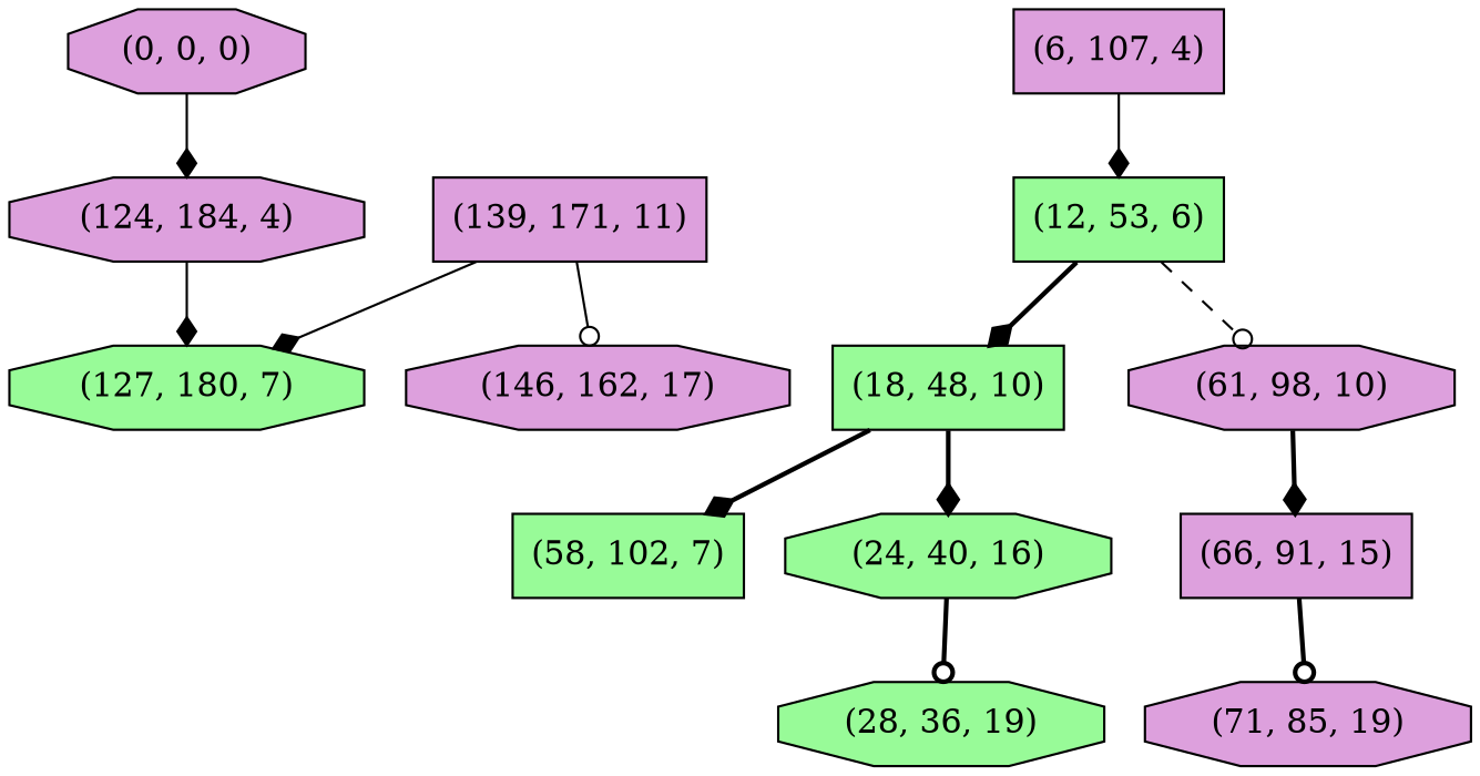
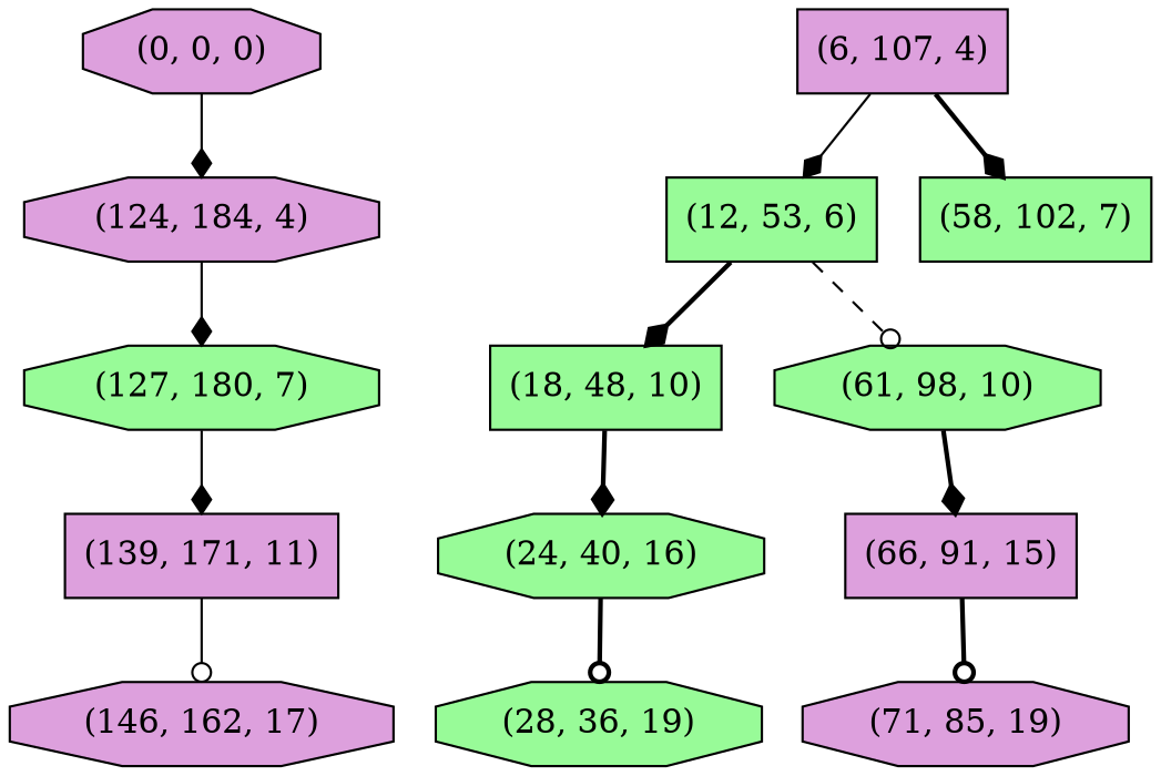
  digraph {
    node [fillcolor=plum shape=octagon style=filled]
    edge [arrowhead=diamond style=bold]
    "(0, 0, 0)"
    "(124, 184, 4)"
    "(6, 107, 4)" [shape=box]
    "(12, 53, 6)" [fillcolor=palegreen shape=box]
    "(58, 102, 7)" [fillcolor=palegreen shape=box]
    "(127, 180, 7)" [fillcolor=palegreen]
    "(18, 48, 10)" [fillcolor=palegreen shape=box]
-   "(61, 98, 10)"
+   "(61, 98, 10)" [fillcolor=palegreen]
    "(24, 40, 16)" [fillcolor=palegreen]
    "(28, 36, 19)" [fillcolor=palegreen]
    "(66, 91, 15)" [shape=box]
    "(71, 85, 19)"
    "(139, 171, 11)" [shape=box]
    "(146, 162, 17)"
    "(0, 0, 0)" -> "(124, 184, 4)" [style=solid]
    "(124, 184, 4)" -> "(127, 180, 7)" [style=solid]
    "(6, 107, 4)" -> "(12, 53, 6)" [style=solid]
-   "(18, 48, 10)" -> "(58, 102, 7)"
+   "(6, 107, 4)" -> "(58, 102, 7)"
    "(12, 53, 6)" -> "(18, 48, 10)"
    "(12, 53, 6)" -> "(61, 98, 10)" [arrowhead=odot style=dashed]
-   "(139, 171, 11)" -> "(127, 180, 7)" [style=solid]
+   "(127, 180, 7)" -> "(139, 171, 11)" [style=solid]
    "(18, 48, 10)" -> "(24, 40, 16)"
    "(61, 98, 10)" -> "(66, 91, 15)"
    "(24, 40, 16)" -> "(28, 36, 19)" [arrowhead=odot]
    "(66, 91, 15)" -> "(71, 85, 19)" [arrowhead=odot]
    "(139, 171, 11)" -> "(146, 162, 17)" [arrowhead=odot style=solid]
  }
